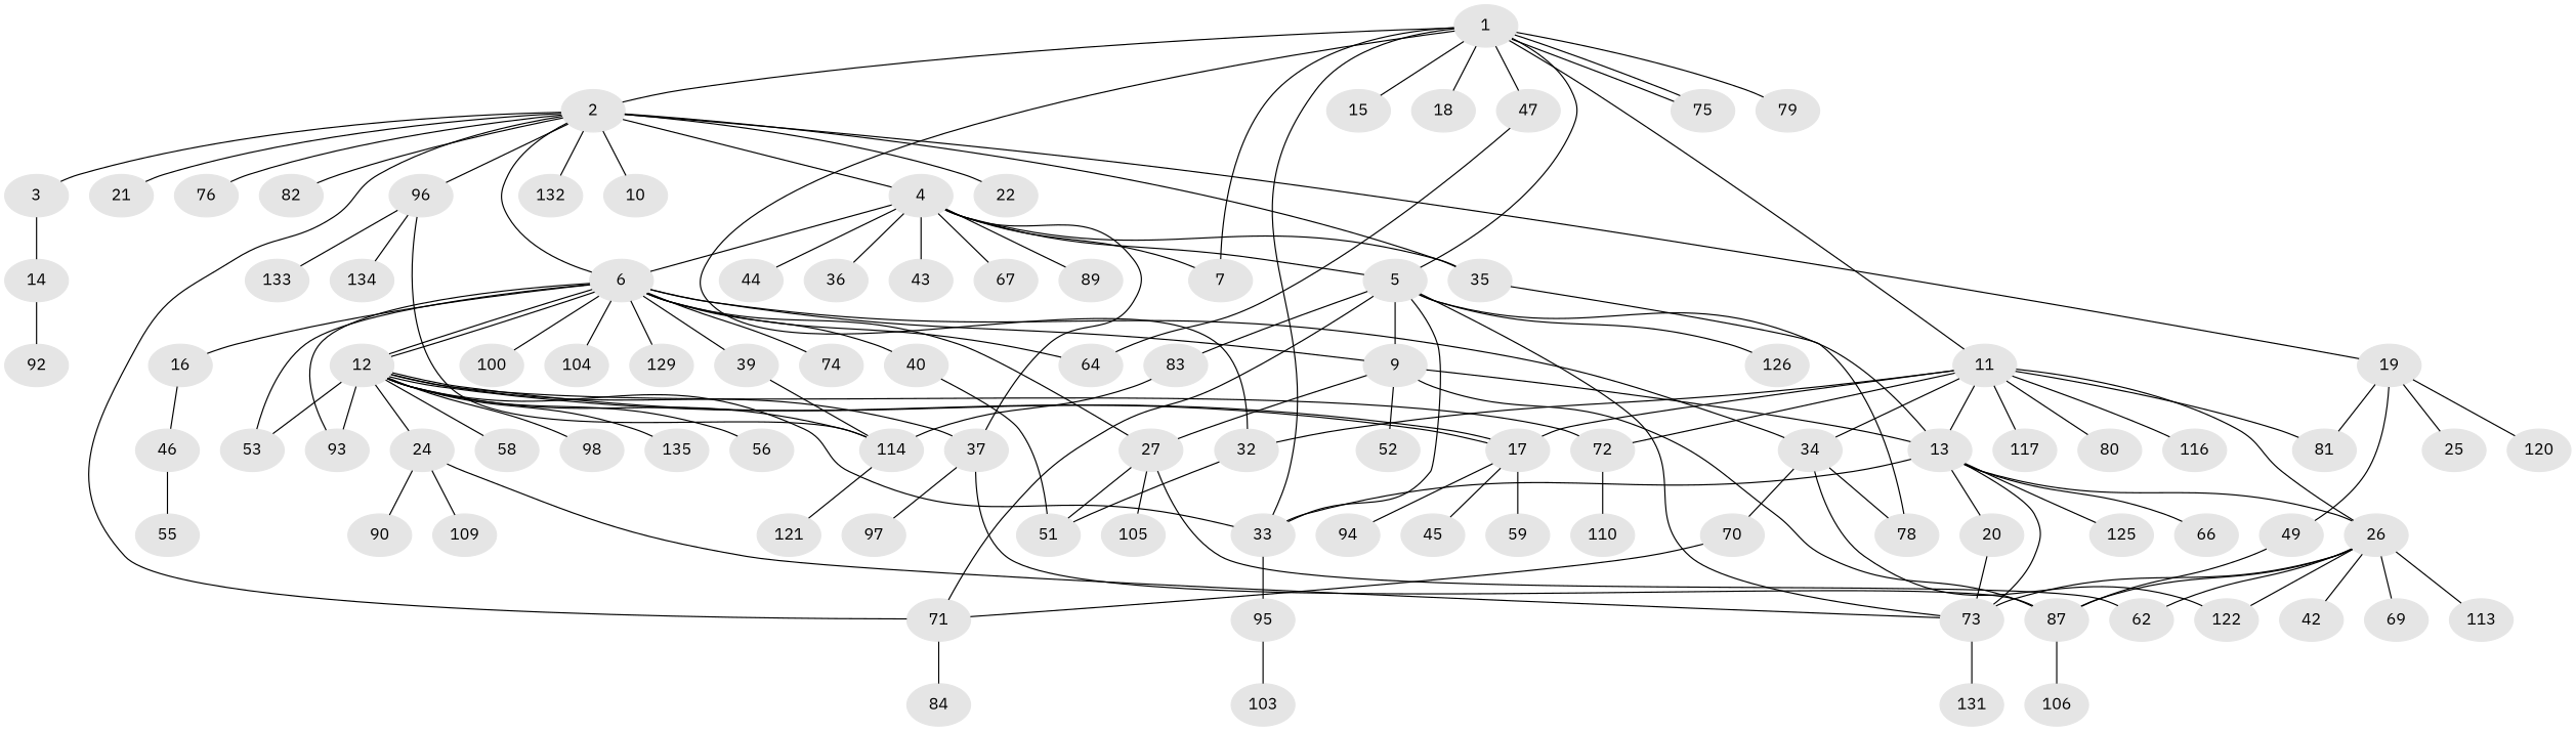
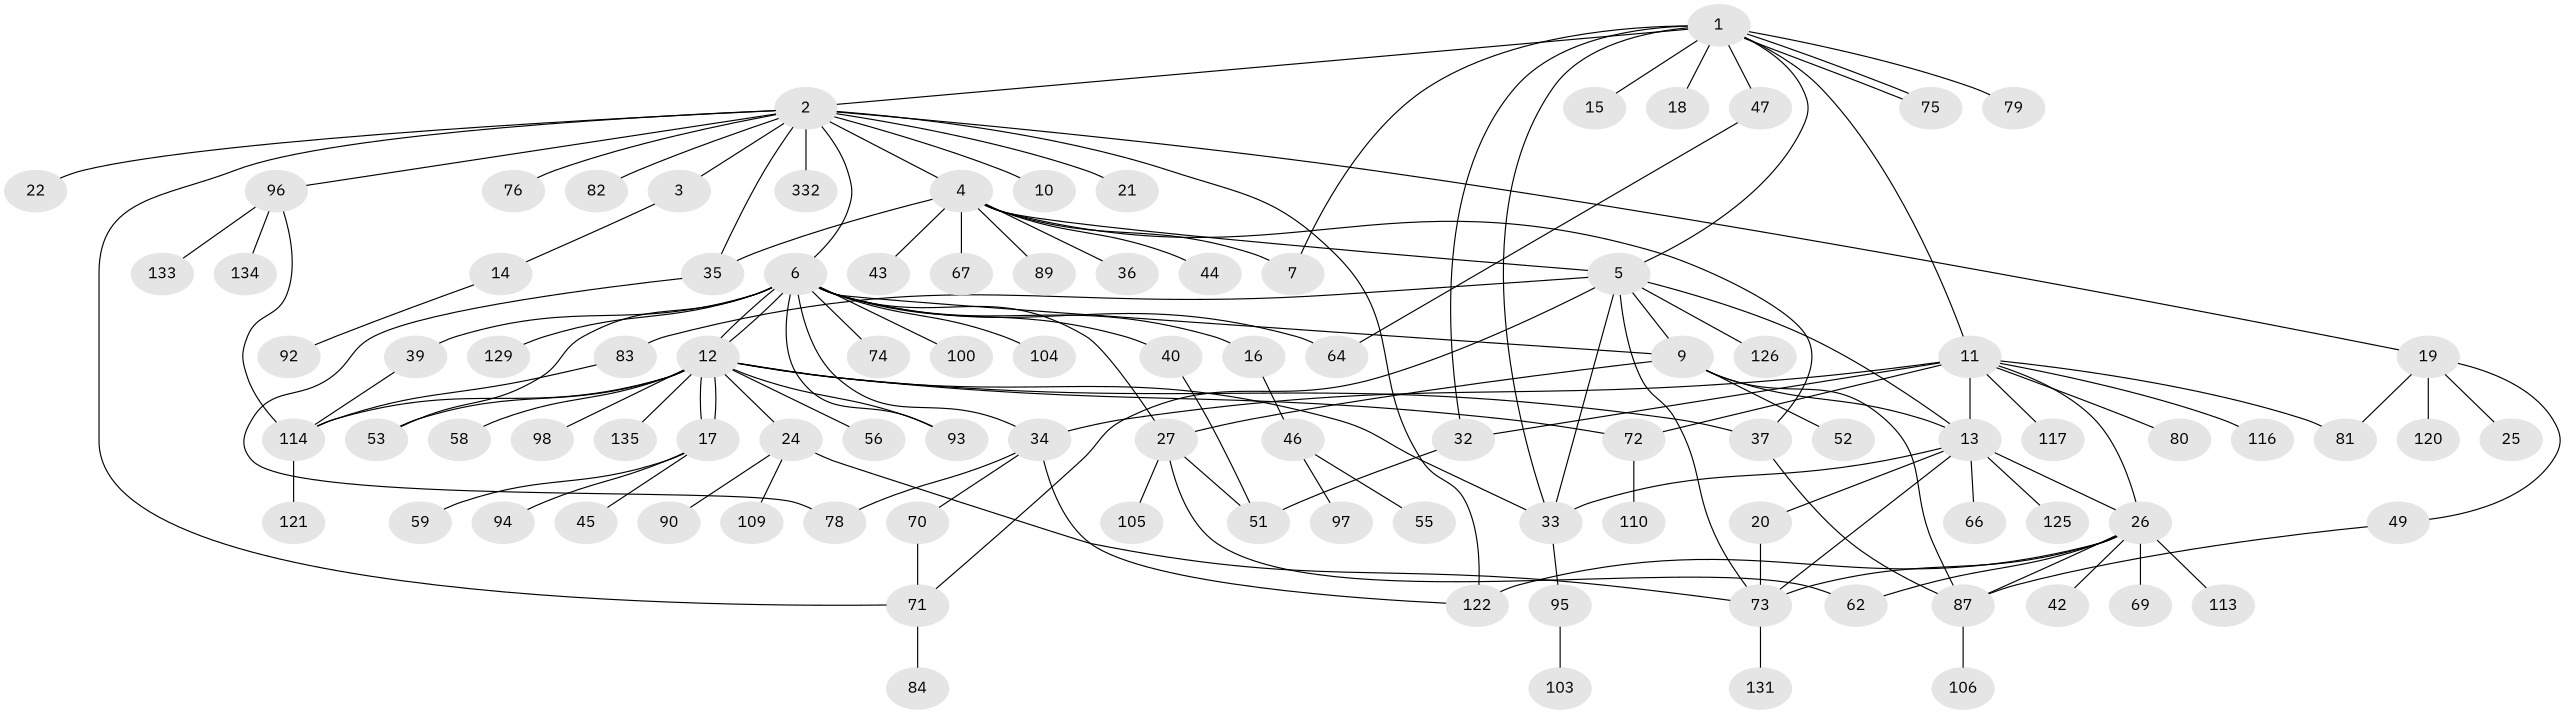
  graph {
    fontname="IBM Plex Sans"
    node [color=gray90 fontname="IBM Plex Sans" style=filled]
    edge [fontname="IBM Plex Sans"]
    1 [super="+107"]
    2 [super="+9"]
    5 [super="+38"]
    7 [super="+30"]
    11 [super="+77"]
    15 [super="+118"]
    18
    32 [super="+123"]
    33 [super="+50"]
    47
    75
    79
    3
    4 [super="+61"]
    6 [super="+23"]
    10
    19 [super="+57"]
    21
    22
    35 [super="+86"]
    71
    76
    82
    96 [super="+130"]
    122
-   132
+   132 [label=332]
    n27 [label=9 super="+99"]
    13 [super="+60"]
    73 [super="+124"]
    83
    126
    34 [super="+119"]
    17 [super="+108"]
    26 [super="+28"]
    72
    80
    81 [super="+88"]
    116
    117
    51 [super="+111"]
    95
    64 [super="+85"]
    14
    44 [super="+128"]
    36
    37 [super="+68"]
    43
    67
    89 [super="+91"]
    12 [super="+115"]
    16 [super="+54"]
    27 [super="+29"]
    39 [super="+41"]
    40
    53 [super="+65"]
    74
    93
    100
    104
    129
    25 [super="+48"]
    49
    120
    78
    84
    114
    133
    134
    92
    87 [super="+102"]
    52
    20
    66
    125
    131
    121
    24 [super="+101"]
    56
    58
    98
    135
    46 [super="+63"]
    62
    105
    70
    106
    45
    59
    94
    42
    69
    113
    110
    90
    109
    55
    97
    103 [super="+112"]
    1 -- 2
    1 -- 5
    1 -- 7
    1 -- 11
    1 -- 15
    1 -- 18
    1 -- 32
    1 -- 33
    1 -- 47
    1 -- 75
    1 -- 75
    1 -- 79
    2 -- 3
    2 -- 4 [weight=2]
    2 -- 6
    2 -- 10
    2 -- 19
    2 -- 21
    2 -- 22
    2 -- 35 [weight=2]
    2 -- 71
    2 -- 76
    2 -- 82
    2 -- 96
+   2 -- 122
    2 -- 132
    5 -- 33
    5 -- 71
    5 -- n27
    5 -- 13
    5 -- 73
    5 -- 83
    5 -- 126
    11 -- 32
    11 -- 13 [weight=2]
    11 -- 34
-   11 -- 17
    11 -- 26
    11 -- 72
    11 -- 80
    11 -- 81
    11 -- 116
    11 -- 117
    32 -- 51 [weight=2]
    33 -- 95
    47 -- 64
    3 -- 14
    4 -- 5
    4 -- 7
-   4 -- 6
    4 -- 35
    4 -- 44
    4 -- 36
    4 -- 37
    4 -- 43
    4 -- 67
    4 -- 89
    6 -- n27
    6 -- 34
    6 -- 64
    6 -- 12
    6 -- 12
    6 -- 16
    6 -- 27
    6 -- 39
    6 -- 40
    6 -- 53
    6 -- 74
    6 -- 93
    6 -- 100
    6 -- 104
    6 -- 129
    19 -- 81
    19 -- 25
    19 -- 49
    19 -- 120
    35 -- 78
    71 -- 84
    96 -- 114
    96 -- 133
    96 -- 134
    n27 -- 13
    n27 -- 27
    n27 -- 87
    n27 -- 52
    13 -- 33
    13 -- 73
    13 -- 26
    13 -- 20
    13 -- 66
    13 -- 125
    73 -- 131
    83 -- 114 [weight=2]
    34 -- 122
    34 -- 78
    34 -- 70
    17 -- 45
    17 -- 59
    17 -- 94
    26 -- 122
    26 -- 73
    26 -- 87
    26 -- 62
    26 -- 42
    26 -- 69
    26 -- 113
    72 -- 110
    95 -- 103
    14 -- 92
    37 -- 87
    12 -- 33
    12 -- 17
    12 -- 17
    12 -- 72
    12 -- 37
    12 -- 53
    12 -- 93
    12 -- 114
    12 -- 24
    12 -- 56
    12 -- 58
    12 -- 98
    12 -- 135
    16 -- 46
    27 -- 51
    27 -- 62
    27 -- 105
    39 -- 114
    40 -- 51
    49 -- 87
    114 -- 121
    87 -- 106
    20 -- 73
    24 -- 73
    24 -- 90
    24 -- 109
    46 -- 55
-   37 -- 97
+   46 -- 97
    70 -- 71
  }
